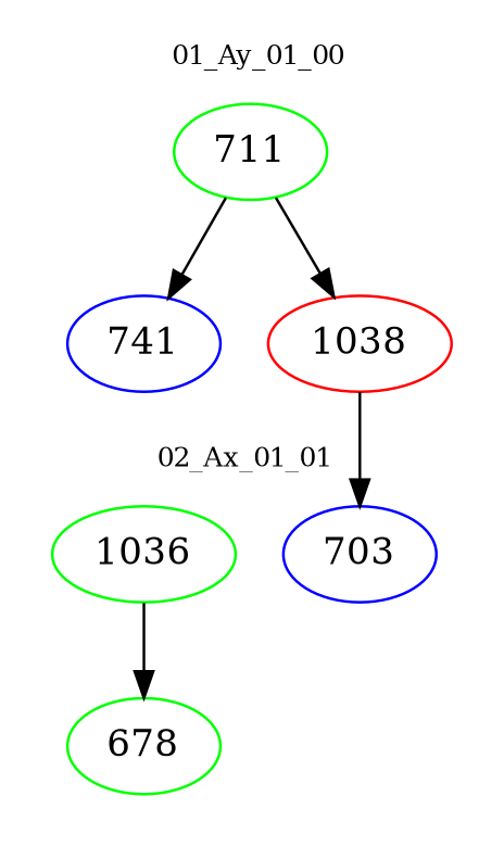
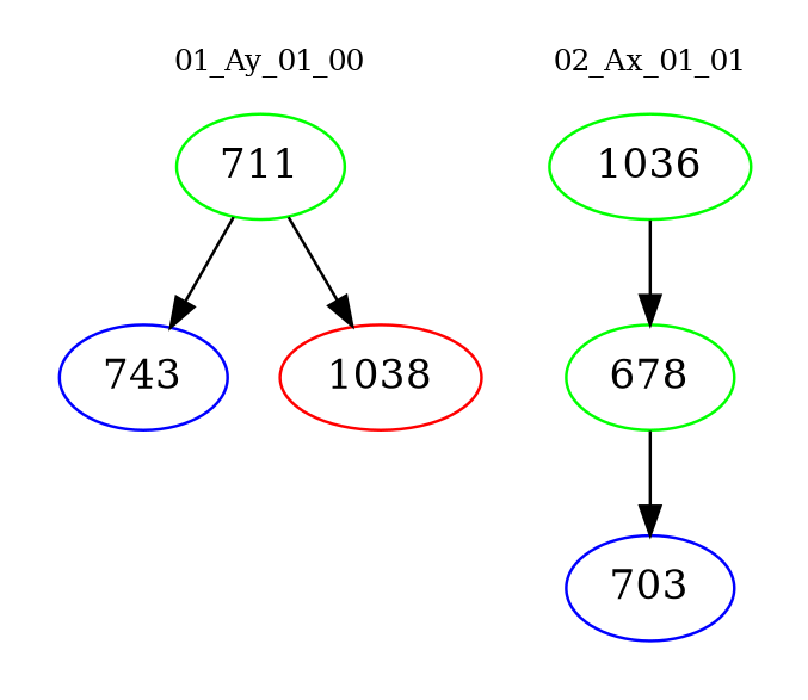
  digraph {
    node [color=green]
    edge [color=black]
    n1 [label=711]
-   n2 [color=blue label=741]
+   n2 [color=blue label=743]
    n3 [color=red label=1038]
    n4 [label=678]
    n5 [color=blue label=703]
    n6 [label=1036]
    subgraph cluster_1 {
      color=white
      fontsize=10
      label="01_Ay_01_00"
      n1
      n2
      n3
    }
    subgraph cluster_2 {
      color=white
      fontsize=10
      label="02_Ax_01_01"
      n4
      n5
      n6
    }
    n1 -> n2
    n1 -> n3
-   n3 -> n5
+   n4 -> n5
    n6 -> n4
  }
